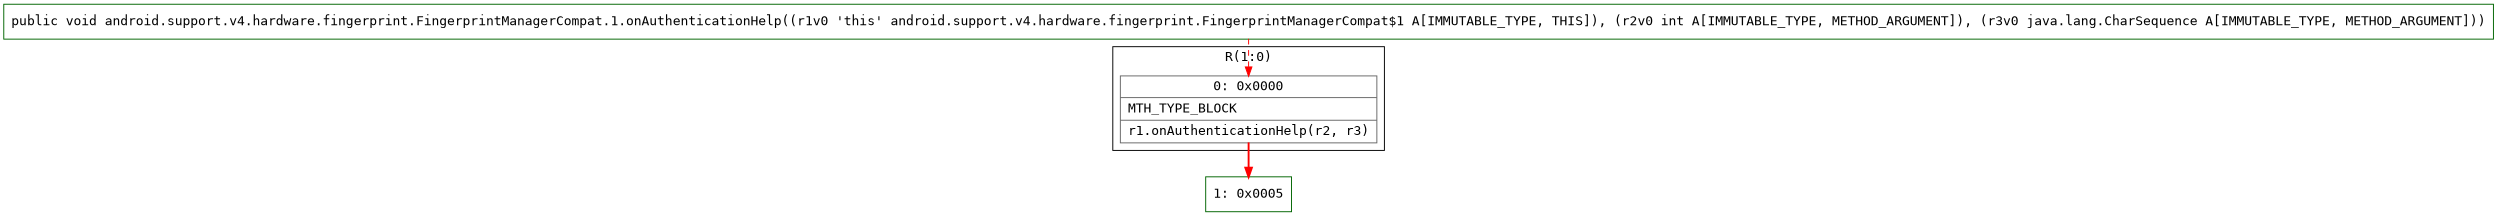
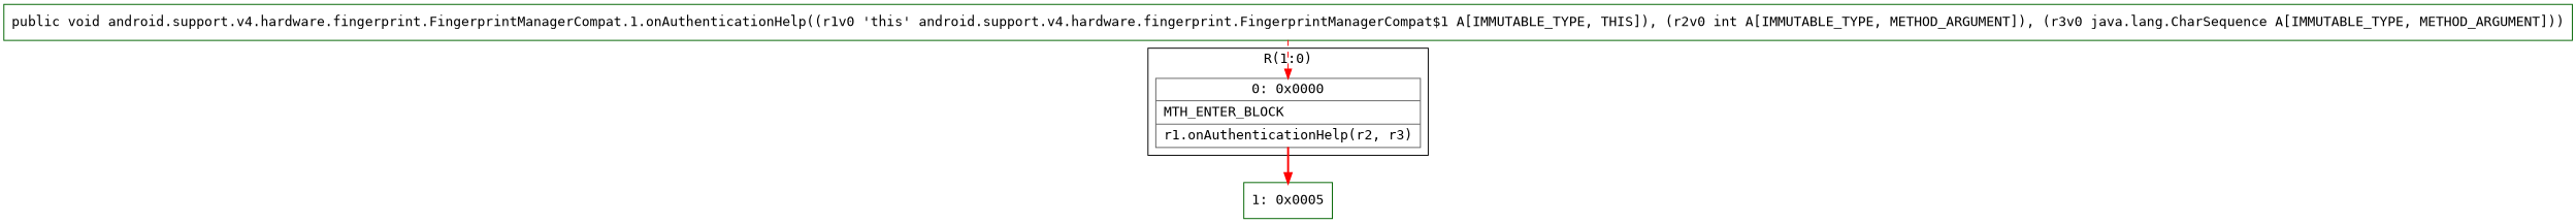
  digraph {
    fontname="DejaVu Sans Mono"
    node [color=darkgreen shape=record fontname="DejaVu Sans Mono"]
    edge [color=red fontname="DejaVu Sans Mono"]
-   n1 [color=gray40 label="{0\:\ 0x0000|MTH_TYPE_BLOCK\l|r1.onAuthenticationHelp(r2, r3)\l}"]
+   n1 [color=gray40 label="{0\:\ 0x0000|MTH_ENTER_BLOCK\l|r1.onAuthenticationHelp(r2, r3)\l}"]
    n2 [label="{1\:\ 0x0005}"]
    n3 [label="{public void android.support.v4.hardware.fingerprint.FingerprintManagerCompat.1.onAuthenticationHelp((r1v0 'this' android.support.v4.hardware.fingerprint.FingerprintManagerCompat$1 A[IMMUTABLE_TYPE, THIS]), (r2v0 int A[IMMUTABLE_TYPE, METHOD_ARGUMENT]), (r3v0 java.lang.CharSequence A[IMMUTABLE_TYPE, METHOD_ARGUMENT])) }"]
    subgraph cluster_1 {
      label="R(1:0)"
      n1
    }
    n1 -> n2 [style=bold]
    n3 -> n1 [style=dashed]
  }
